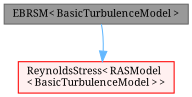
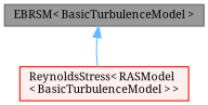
  digraph {
    fontname="Noto Serif"
    node [fontname="Noto Serif" fontsize=10 shape=box style=filled]
    n1 [color=gray40 fillcolor=grey60 fontcolor=black height=0.2 label="EBRSM\< BasicTurbulenceModel \>" width=0.4]
    n2 [color=red fillcolor="#FFF0F0" height=0.2 label="ReynoldsStress\< RASModel\l\< BasicTurbulenceModel \> \>" width=0.4]
-   n2 -> n1 [color=steelblue1 dir=back fontname="Noto Serif" fontsize=10 labelfontname=Helvetica labelfontsize=10 style=solid]
+   n1 -> n2 [color=steelblue1 dir=back fontname="Noto Serif" fontsize=10 labelfontname=Helvetica labelfontsize=10 style=solid]
  }
